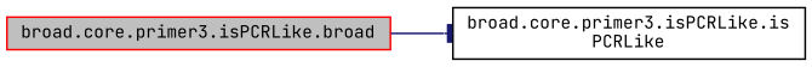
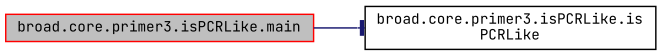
  digraph {
    rankdir=LR
    fontname="JetBrains Mono"
    node [fontname="JetBrains Mono" fontsize=10 shape=record style=filled]
-   n1 [color=red fillcolor=grey75 fontcolor=black height=0.2 label="broad.core.primer3.isPCRLike.broad" width=0.4]
+   n1 [color=red fillcolor=grey75 fontcolor=black height=0.2 label="broad.core.primer3.isPCRLike.main" width=0.4]
    n2 [color=black fillcolor=white height=0.2 label="broad.core.primer3.isPCRLike.is\lPCRLike" width=0.4]
    n1 -> n2 [color=midnightblue fontname="JetBrains Mono" fontsize=10 labelfontname=Helvetica labelfontsize=10 style=solid arrowhead=tee]
  }
